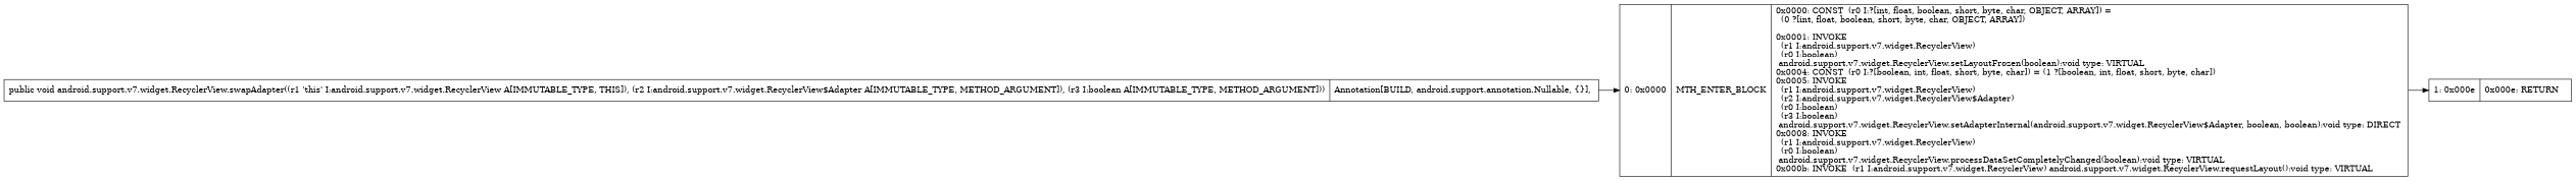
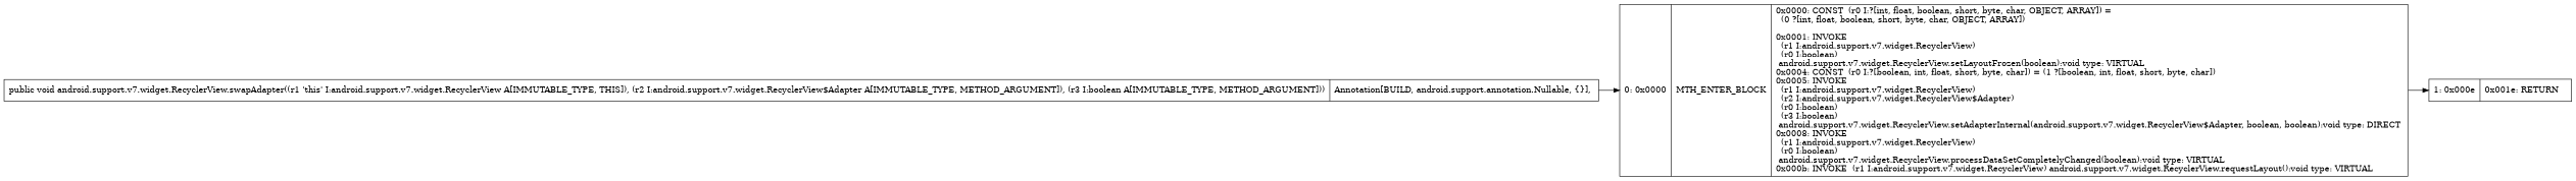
  digraph {
    rankdir=LR
    node [shape=record]
    n1 [label="{0\:\ 0x0000|MTH_ENTER_BLOCK\l|0x0000: CONST  (r0 I:?[int, float, boolean, short, byte, char, OBJECT, ARRAY]) = \l  (0 ?[int, float, boolean, short, byte, char, OBJECT, ARRAY])\l \l0x0001: INVOKE  \l  (r1 I:android.support.v7.widget.RecyclerView)\l  (r0 I:boolean)\l android.support.v7.widget.RecyclerView.setLayoutFrozen(boolean):void type: VIRTUAL \l0x0004: CONST  (r0 I:?[boolean, int, float, short, byte, char]) = (1 ?[boolean, int, float, short, byte, char]) \l0x0005: INVOKE  \l  (r1 I:android.support.v7.widget.RecyclerView)\l  (r2 I:android.support.v7.widget.RecyclerView$Adapter)\l  (r0 I:boolean)\l  (r3 I:boolean)\l android.support.v7.widget.RecyclerView.setAdapterInternal(android.support.v7.widget.RecyclerView$Adapter, boolean, boolean):void type: DIRECT \l0x0008: INVOKE  \l  (r1 I:android.support.v7.widget.RecyclerView)\l  (r0 I:boolean)\l android.support.v7.widget.RecyclerView.processDataSetCompletelyChanged(boolean):void type: VIRTUAL \l0x000b: INVOKE  (r1 I:android.support.v7.widget.RecyclerView) android.support.v7.widget.RecyclerView.requestLayout():void type: VIRTUAL \l}"]
-   n2 [label="{1\:\ 0x000e|0x000e: RETURN   \l}"]
+   n2 [label="{1\:\ 0x000e|0x001e: RETURN   \l}"]
    n3 [label="{public void android.support.v7.widget.RecyclerView.swapAdapter((r1 'this' I:android.support.v7.widget.RecyclerView A[IMMUTABLE_TYPE, THIS]), (r2 I:android.support.v7.widget.RecyclerView$Adapter A[IMMUTABLE_TYPE, METHOD_ARGUMENT]), (r3 I:boolean A[IMMUTABLE_TYPE, METHOD_ARGUMENT]))  | Annotation[BUILD, android.support.annotation.Nullable, \{\}], \l}"]
    n1 -> n2
    n3 -> n1
  }
